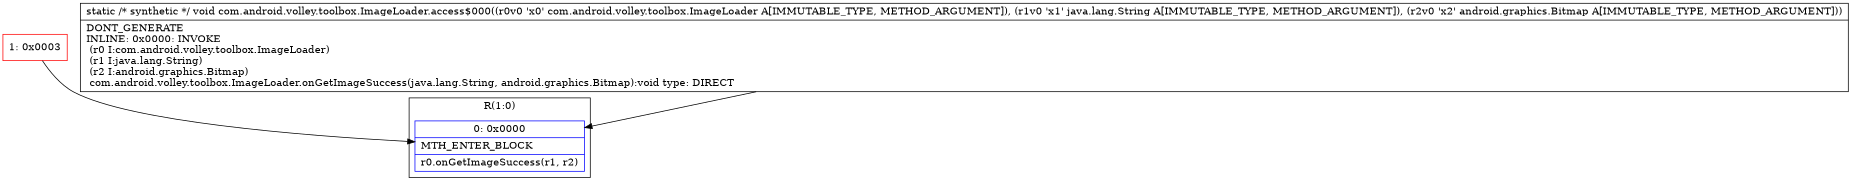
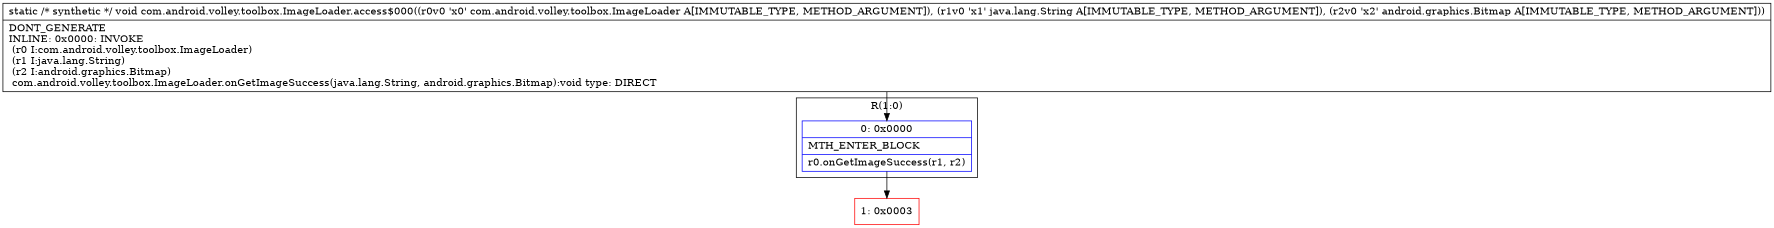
  digraph {
    node [shape=record]
    n1 [color=blue label="{0\:\ 0x0000|MTH_ENTER_BLOCK\l|r0.onGetImageSuccess(r1, r2)\l}"]
    n2 [color=red label="{1\:\ 0x0003}"]
    n3 [label="{static \/* synthetic *\/ void com.android.volley.toolbox.ImageLoader.access$000((r0v0 'x0' com.android.volley.toolbox.ImageLoader A[IMMUTABLE_TYPE, METHOD_ARGUMENT]), (r1v0 'x1' java.lang.String A[IMMUTABLE_TYPE, METHOD_ARGUMENT]), (r2v0 'x2' android.graphics.Bitmap A[IMMUTABLE_TYPE, METHOD_ARGUMENT]))  | DONT_GENERATE\lINLINE: 0x0000: INVOKE  \l  (r0 I:com.android.volley.toolbox.ImageLoader)\l  (r1 I:java.lang.String)\l  (r2 I:android.graphics.Bitmap)\l com.android.volley.toolbox.ImageLoader.onGetImageSuccess(java.lang.String, android.graphics.Bitmap):void type: DIRECT\l}"]
    subgraph cluster_1 {
      label="R(1:0)"
      n1
    }
-   n2 -> n1
+   n1 -> n2
    n3 -> n1
  }
